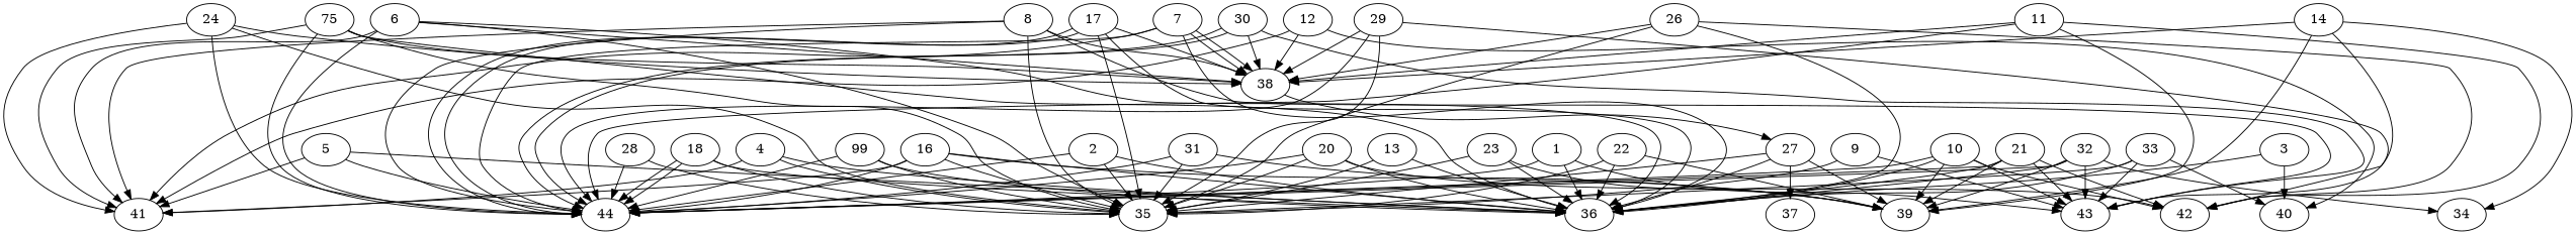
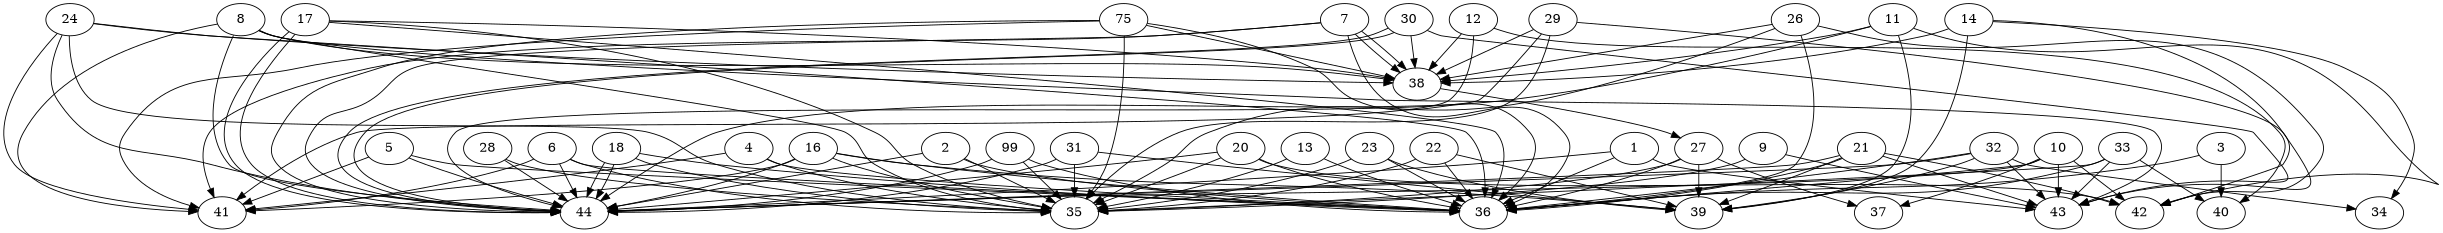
  digraph {
    node [alpha=0.14]
    1 [alpha=0.12 expect_size=926170143672697600]
    36 [expect_size=12961449268410524368896]
    43 [alpha=0.17 expect_size=95827398692525888]
    44 [alpha=0.04 expect_size=10642553170328004067328]
    2 [alpha=0.07 expect_size=8434998369830601490432]
    35 [alpha=0.00 expect_size=324036684121072730112]
    3 [alpha=0.03 expect_size=35400163188500408]
    40 [alpha=0.10 expect_size=1826570233900011008]
    41 [alpha=0.00 expect_size=100182407083044624]
    4 [alpha=0.12 expect_size=9951431759440642048000]
    5 [alpha=0.03 expect_size=19461232642829584]
    6 [alpha=0.15 expect_size=23059787547641376]
    38 [alpha=0.12 expect_size=553545697241724480]
    27 [alpha=0.13 expect_size=2723338647658843648]
    7 [alpha=0.18 expect_size=1928671656467592704]
    8 [expect_size=11352607550923276]
    9 [alpha=0.04 expect_size=41868357401796792]
    10 [alpha=0.20 expect_size=1533346937625252352]
    39 [alpha=0.04 expect_size=153413390802111680]
    42 [alpha=0.03 expect_size=11105129720867731456]
    11 [alpha=0.13 expect_size=13555544804751348596736]
    12 [alpha=0.08 expect_size=180356963185901920]
    13 [expect_size=3693676963050918]
    14 [alpha=0.01 expect_size=3127410534506332160]
    34 [alpha=0.07 expect_size=12017267655425900]
    n26 [alpha=0.03 expect_size=16247541438712605835264 label=75]
    16 [alpha=0.18 expect_size=747146751918080256]
    17 [alpha=0.16 expect_size=25033660565887376]
    18 [alpha=0.16 expect_size=8581891027585753088]
    n30 [alpha=0.06 expect_size=1211362425004886065152 label=99]
    20 [alpha=0.16 expect_size=9537661767563119427584]
    21 [expect_size=9000701713274038]
    22 [alpha=0.17 expect_size=12003236226438688768]
    23 [alpha=0.11 expect_size=121859496476672000000]
    24 [alpha=0.07 expect_size=8359011765418504192]
    26 [alpha=0.11 expect_size=1475644863694551552]
    37 [alpha=0.07 expect_size=2822720117324532736]
    28 [alpha=0.01 expect_size=12698210666905862144000]
    29 [alpha=0.15 expect_size=12417629026676224557056]
    30 [alpha=0.00 expect_size=151997771719350336]
    31 [alpha=0.01 expect_size=22216977166902324]
    32 [alpha=0.09 expect_size=521719618753891712]
    33 [alpha=0.17 expect_size=3306774379244027392]
    1 -> 36
    1 -> 43
    1 -> 44
    2 -> 36
    2 -> 44
    2 -> 35
    3 -> 36
    3 -> 40
    4 -> 36
    4 -> 35
    4 -> 41
    5 -> 36
    5 -> 44
    5 -> 41
    6 -> 36
    6 -> 44
    6 -> 35
    6 -> 41
-   6 -> 38
    38 -> 27
    27 -> 36
    27 -> 35
    27 -> 39
    27 -> 37
    7 -> 36
    7 -> 44
    7 -> 41
    7 -> 38
    7 -> 38
    8 -> 43
    8 -> 44
    8 -> 35
    8 -> 41
    8 -> 38
    9 -> 43
    9 -> 35
    10 -> 36
    10 -> 43
    10 -> 44
-   10 -> 39
+   10 -> 37
    10 -> 42
    11 -> 44
    11 -> 38
    11 -> 39
    11 -> 42
    12 -> 40
    12 -> 41
    12 -> 38
    13 -> 36
    13 -> 35
    14 -> 43
    14 -> 38
    14 -> 39
    14 -> 34
    n26 -> 36
    n26 -> 44
    n26 -> 35
    n26 -> 41
    n26 -> 38
    16 -> 36
    16 -> 44
    16 -> 35
    16 -> 41
    16 -> 39
    17 -> 36
    17 -> 44
    17 -> 44
    17 -> 35
    17 -> 38
    18 -> 36
    18 -> 44
    18 -> 44
    18 -> 35
    n30 -> 36
    n30 -> 44
    n30 -> 35
    20 -> 36
    20 -> 44
    20 -> 35
    20 -> 42
    21 -> 36
    21 -> 43
    21 -> 44
    21 -> 39
    21 -> 42
    22 -> 36
    22 -> 35
    22 -> 39
    23 -> 36
    23 -> 35
    23 -> 39
+   24 -> 36
    24 -> 44
    24 -> 35
    24 -> 41
    24 -> 38
    26 -> 36
    26 -> 35
    26 -> 38
    26 -> 42
    28 -> 44
    28 -> 35
    29 -> 44
    29 -> 35
    29 -> 38
    29 -> 42
    30 -> 43
    30 -> 44
    30 -> 44
    30 -> 38
    31 -> 44
    31 -> 35
    31 -> 39
    32 -> 36
    32 -> 43
    32 -> 44
    32 -> 39
    32 -> 34
    33 -> 36
    33 -> 43
    33 -> 35
    33 -> 40
  }
